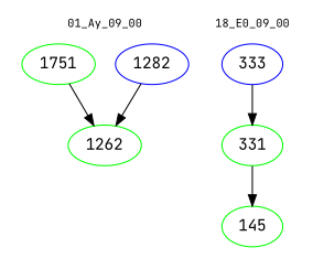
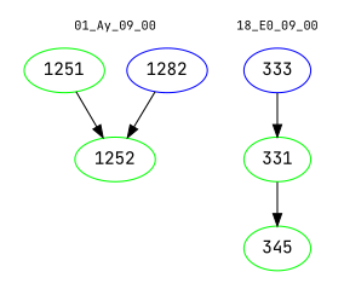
  digraph {
    fontname="JetBrains Mono"
    node [color=green fontname="JetBrains Mono"]
    edge [color=black fontname="JetBrains Mono"]
    n1 [color=blue label=1282]
-   n2 [label=1751]
-   n3 [label=1262]
+   n2 [label=1251]
+   n3 [label=1252]
    n4 [color=blue label=333]
    n5 [label=331]
-   n6 [label=145]
+   n6 [label=345]
    subgraph cluster_1 {
      color=white
      fontsize=10
      label="01_Ay_09_00"
      n1
      n2
      n3
    }
    subgraph cluster_2 {
      color=white
      fontsize=10
      label="18_E0_09_00"
      n4
      n5
      n6
    }
    n1 -> n3
    n2 -> n3
    n4 -> n5
    n5 -> n6
  }
